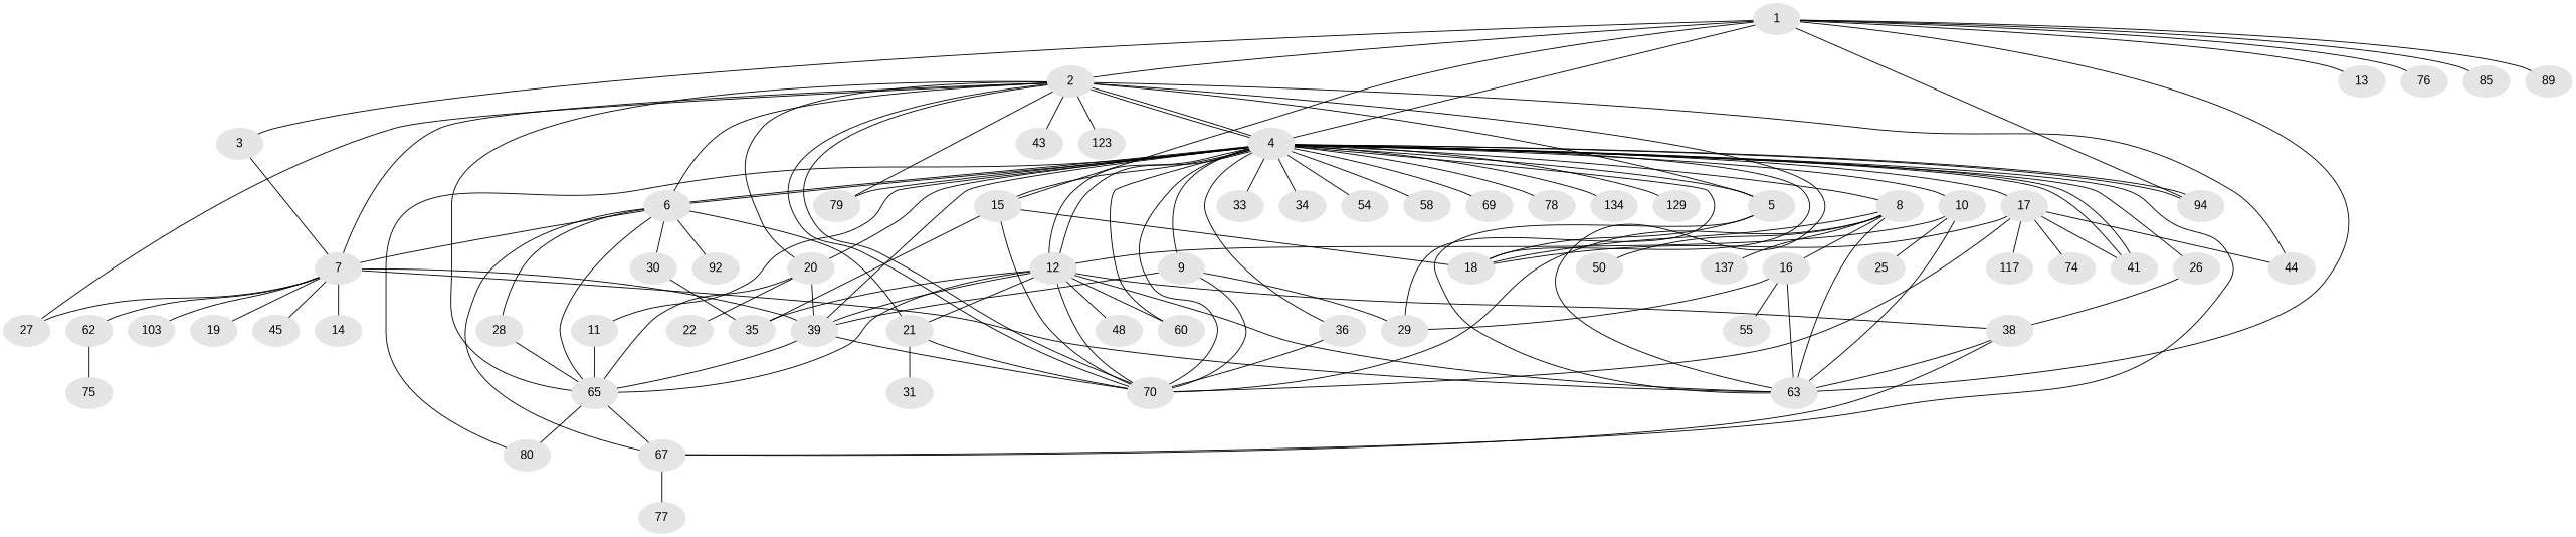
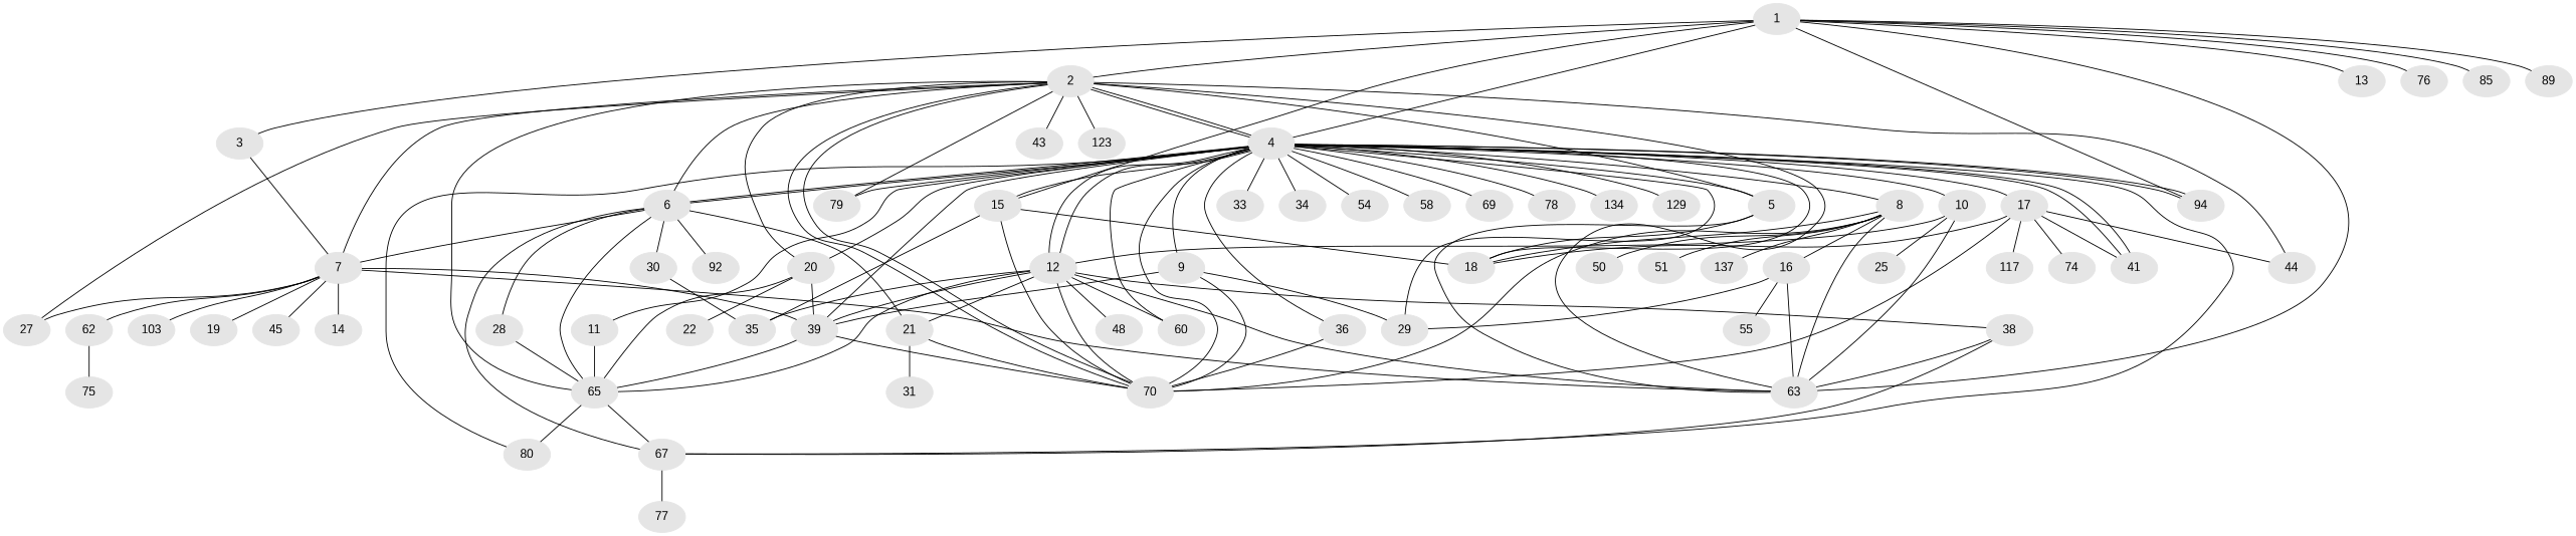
  graph {
    fontname="Liberation Sans"
    node [color=gray90 fontname="Liberation Sans" style=filled]
    edge [fontname="Liberation Sans"]
    1 [super="+46"]
    2 [super="+37+48+24+59+111+114+122+112"]
    3
    4
    13
    15 [super="+97"]
    63 [super="+124+90+68"]
    76
    85
    89
    94
    5
    6
    7
    20 [super="+57"]
    27
    43
    44 [super="+135"]
    65 [super="+83"]
    70 [super="+102+130+139+128+93+81"]
    79 [super="+126"]
    123
    9 [super="+96+108+82"]
    8
    10
    11
    12 [super="+23+49"]
    17
    18 [super="+121+95"]
-   26
    29 [super="+42"]
    33 [super="+52"]
    34
    36
    39 [super="+71+66+64"]
    41 [super="+106"]
    54 [super="+86"]
    58
    60
    67
    69
    78
    80
    n44 [label=134]
    129 [super="+133"]
    35 [super="+98"]
    21
    28
    30 [super="+120+141"]
    92
    14
    19
    45 [super="+119"]
    62
    103
    22
    16
    50 [super="+53"]
+   51
    137
    25
    38 [super="+56"]
    n63 [label=48]
    74
    117 [super="+125"]
    77
    31
    75
    55
    1 -- 2 [weight=3]
    1 -- 3
    1 -- 4
    1 -- 13
    1 -- 15
    1 -- 63
    1 -- 76
    1 -- 85
    1 -- 89
    1 -- 94
    2 -- 4 [weight=2]
    2 -- 4
    2 -- 63
    2 -- 5
    2 -- 6
    2 -- 7 [weight=2]
    2 -- 20
    2 -- 27
    2 -- 43
    2 -- 44 [weight=2]
    2 -- 65 [weight=2]
    2 -- 70
    2 -- 70
    2 -- 79
    2 -- 123
    3 -- 7
    4 -- 15
    4 -- 94
    4 -- 94
    4 -- 5
    4 -- 6
    4 -- 6
    4 -- 20
    4 -- 70 [weight=2]
    4 -- 79
    4 -- 9 [weight=2]
    4 -- 8
    4 -- 10
    4 -- 11
    4 -- 12 [weight=2]
    4 -- 12
    4 -- 17
    4 -- 18
-   4 -- 26
    4 -- 29
    4 -- 33
    4 -- 34
    4 -- 36
    4 -- 39
    4 -- 41 [weight=2]
    4 -- 41
    4 -- 54
    4 -- 58
    4 -- 60
    4 -- 67
    4 -- 69
    4 -- 78
    4 -- 80
    4 -- n44
    4 -- 129
    15 -- 70
    15 -- 18
    15 -- 35
    5 -- 63
    5 -- 18
    6 -- 7
    6 -- 65
    6 -- 67
    6 -- 21
    6 -- 28
    6 -- 30
    6 -- 92
    7 -- 63
    7 -- 27
    7 -- 39 [weight=3]
    7 -- 14
    7 -- 19
    7 -- 45
    7 -- 62
    7 -- 103
    20 -- 65 [weight=2]
    20 -- 39
    20 -- 22
    65 -- 67
    65 -- 80
    9 -- 70
    9 -- 29
    9 -- 39
    8 -- 63 [weight=2]
    8 -- 70
    8 -- 18
    8 -- 16
    8 -- 50
+   8 -- 51
    8 -- 137
    10 -- 63
    10 -- 12
    10 -- 25
    11 -- 65
    12 -- 63 [weight=2]
    12 -- 65
    12 -- 70
    12 -- 39
    12 -- 60
    12 -- 35
    12 -- 21
    12 -- 38
    12 -- n63
    17 -- 44
    17 -- 70
    17 -- 18
    17 -- 41
    17 -- 74
    17 -- 117
-   26 -- 38
    36 -- 70
    39 -- 65
    39 -- 70
    67 -- 77
    21 -- 70
    21 -- 31
    28 -- 65
    30 -- 35 [weight=2]
    62 -- 75
    16 -- 63
    16 -- 29
    16 -- 55
    38 -- 63
    38 -- 67
  }
